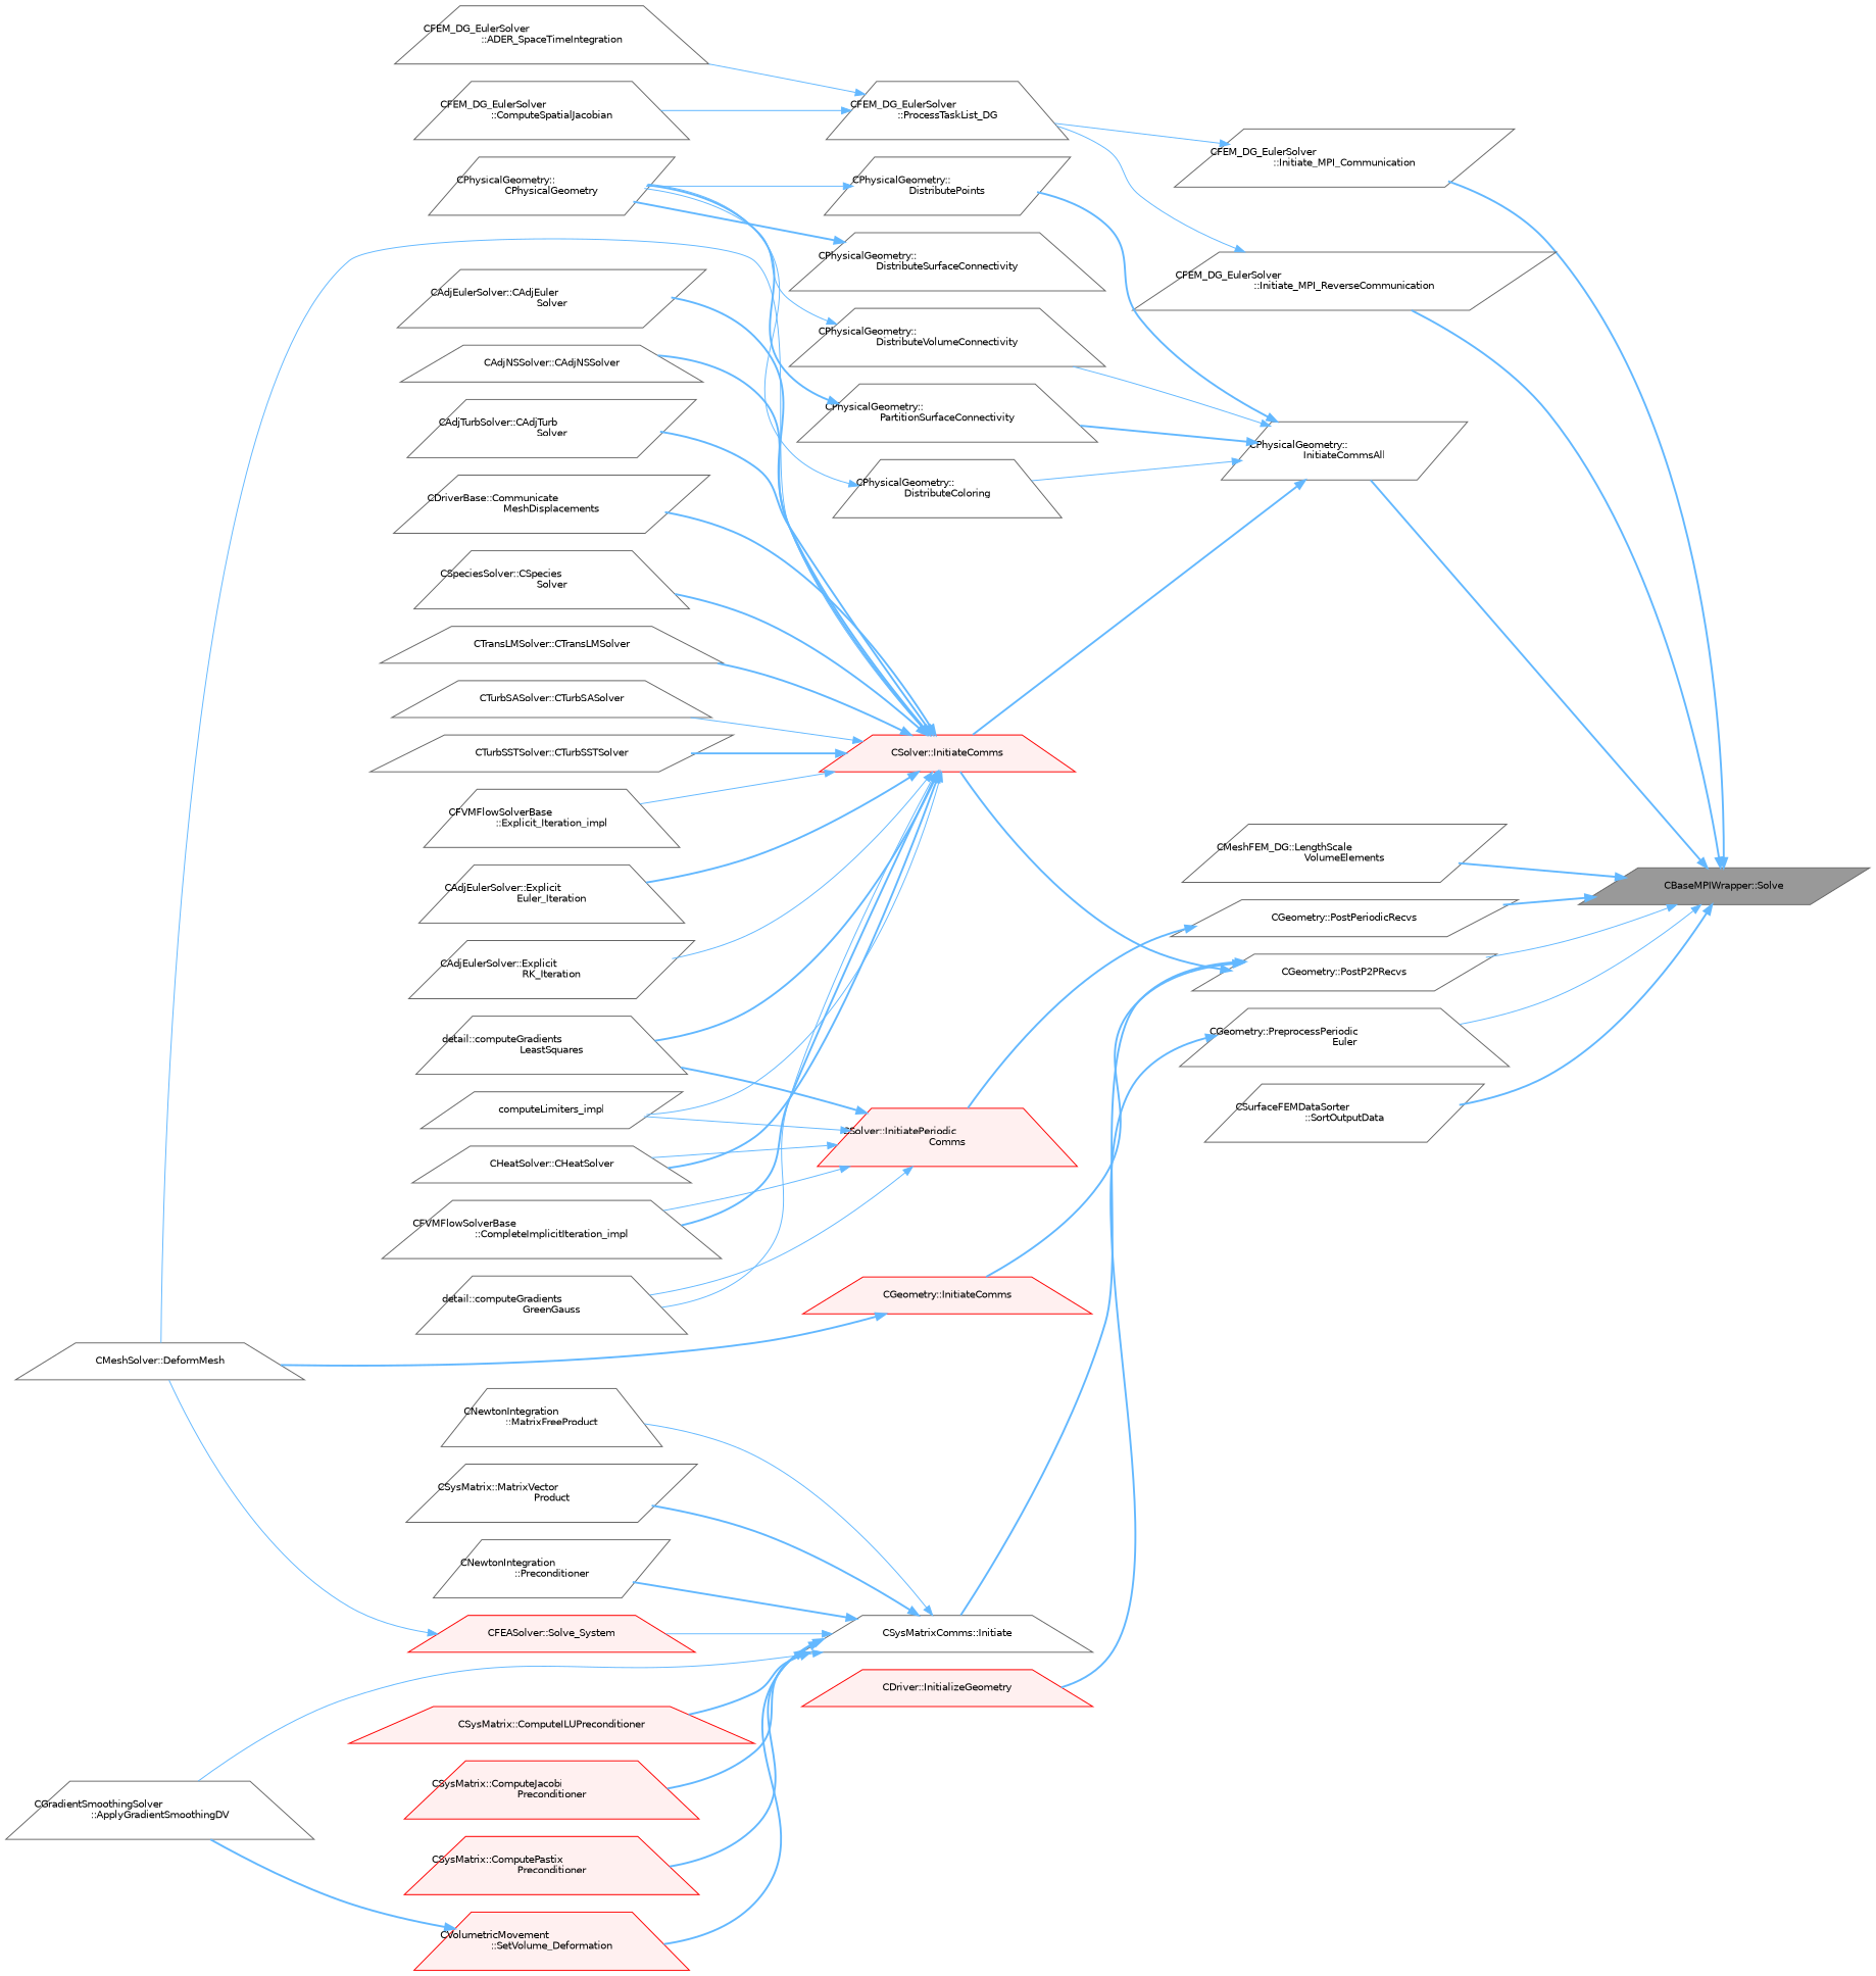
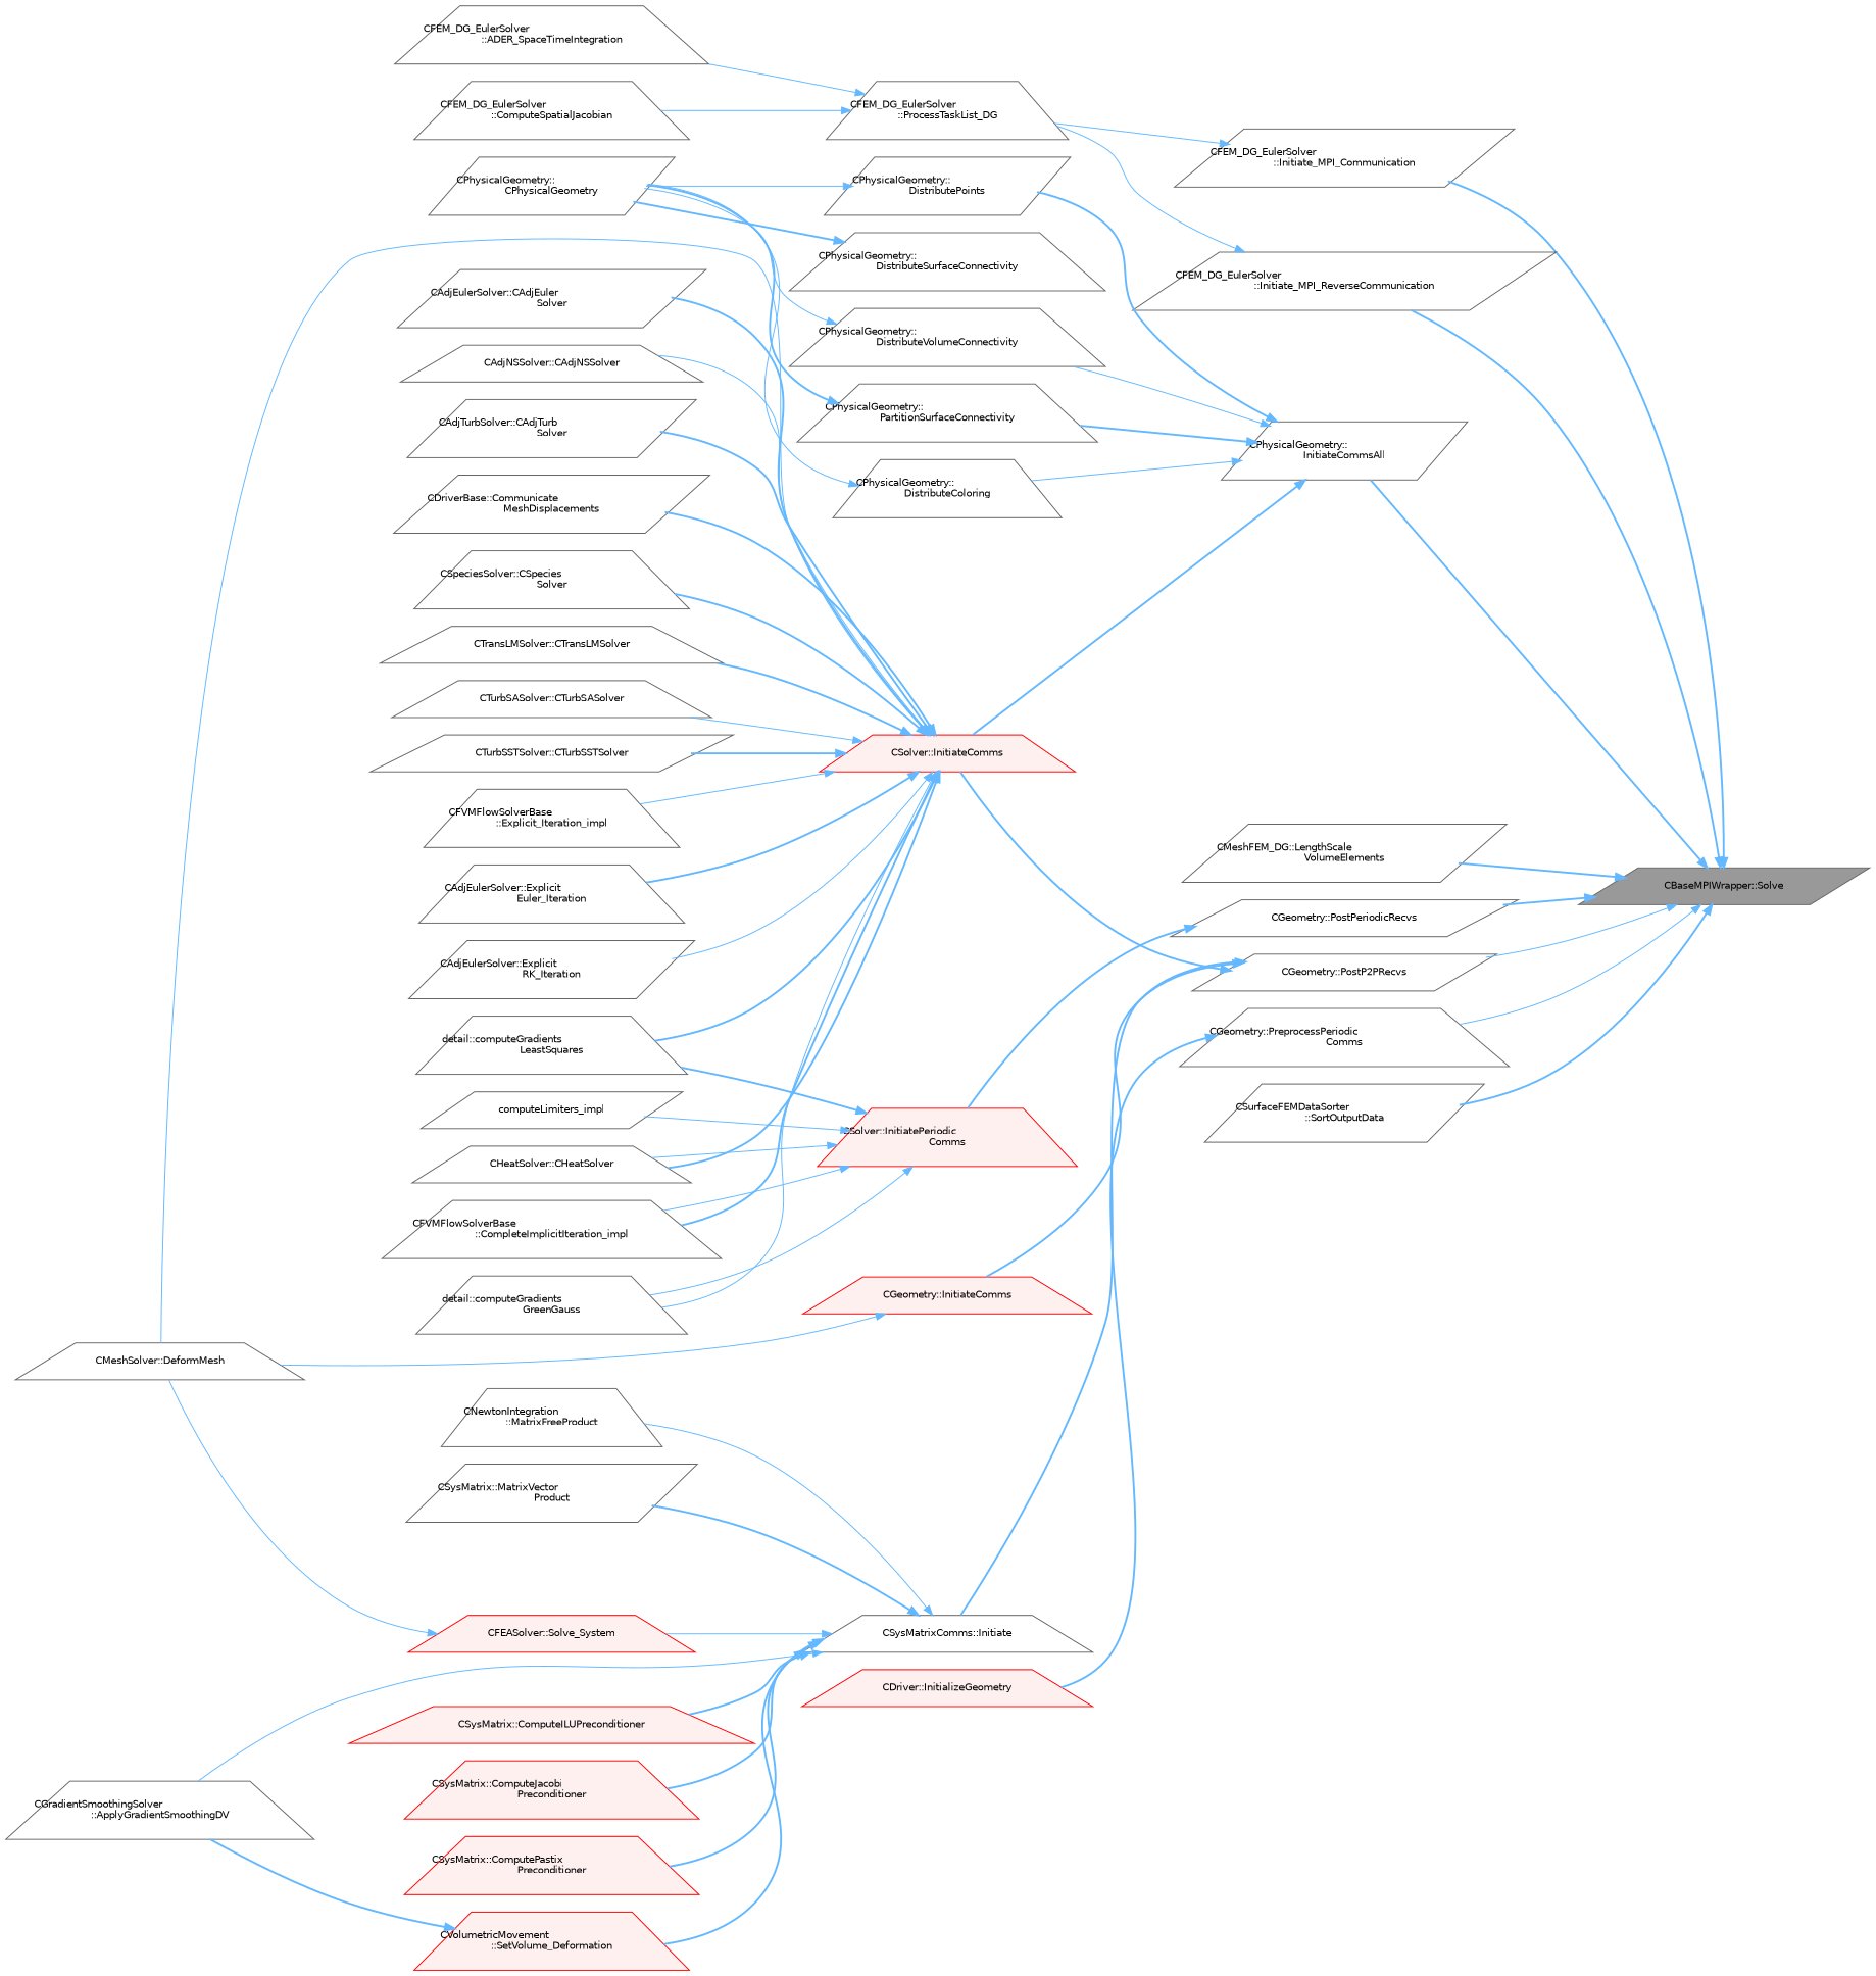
  digraph {
    rankdir=RL
    node [color=grey40 fillcolor=white fontname=Helvetica fontsize=10 shape=trapezium style=filled]
    edge [color=steelblue1 dir=back fontname=Helvetica fontsize=10 labelfontname=Helvetica labelfontsize=10 style=bold]
    n1 [color=gray40 fillcolor=grey60 fontcolor=black height=0.2 label="CBaseMPIWrapper::Solve" shape=parallelogram width=0.4]
    n2 [height=0.2 label="CFEM_DG_EulerSolver\l::Initiate_MPI_Communication" shape=parallelogram width=0.4]
    n3 [height=0.2 label="CFEM_DG_EulerSolver\l::Initiate_MPI_ReverseCommunication" shape=parallelogram width=0.4]
    n4 [height=0.2 label="CPhysicalGeometry::\lInitiateCommsAll" shape=parallelogram width=0.4]
    n5 [height=0.2 label="CMeshFEM_DG::LengthScale\lVolumeElements" shape=parallelogram width=0.4]
    n6 [height=0.2 label="CGeometry::PostP2PRecvs" shape=parallelogram width=0.4]
    n7 [height=0.2 label="CGeometry::PostPeriodicRecvs" shape=parallelogram width=0.4]
-   n8 [height=0.2 label="CGeometry::PreprocessPeriodic\lEuler" width=0.4]
+   n8 [height=0.2 label="CGeometry::PreprocessPeriodic\lComms" width=0.4]
    n9 [height=0.2 label="CSurfaceFEMDataSorter\l::SortOutputData" shape=parallelogram width=0.4]
    n10 [height=0.2 label="CFEM_DG_EulerSolver\l::ProcessTaskList_DG" width=0.4]
    n11 [height=0.2 label="CPhysicalGeometry::\lDistributeColoring" width=0.4]
    n12 [height=0.2 label="CPhysicalGeometry::\lDistributePoints" shape=parallelogram width=0.4]
    n13 [height=0.2 label="CPhysicalGeometry::\lDistributeVolumeConnectivity" width=0.4]
    n14 [height=0.2 label="CPhysicalGeometry::\lPartitionSurfaceConnectivity" width=0.4]
    n15 [color=red fillcolor="#FFF0F0" height=0.2 label="CSolver::InitiateComms" width=0.4]
    n16 [height=0.2 label="CSysMatrixComms::Initiate" width=0.4]
    n17 [color=red fillcolor="#FFF0F0" height=0.2 label="CGeometry::InitiateComms" width=0.4]
    n18 [color=red fillcolor="#FFF0F0" height=0.2 label="CSolver::InitiatePeriodic\lComms" width=0.4]
    n19 [color=red fillcolor="#FFF0F0" height=0.2 label="CDriver::InitializeGeometry" width=0.4]
    n20 [height=0.2 label="CFEM_DG_EulerSolver\l::ADER_SpaceTimeIntegration" width=0.4]
    n21 [height=0.2 label="CFEM_DG_EulerSolver\l::ComputeSpatialJacobian" width=0.4]
    n22 [height=0.2 label="CPhysicalGeometry::\lCPhysicalGeometry" shape=parallelogram width=0.4]
    n23 [height=0.2 label="CPhysicalGeometry::\lDistributeSurfaceConnectivity" width=0.4]
    n24 [height=0.2 label="CGradientSmoothingSolver\l::ApplyGradientSmoothingDV" width=0.4]
    n25 [color=red fillcolor="#FFF0F0" height=0.2 label="CSysMatrix::ComputeILUPreconditioner" width=0.4]
    n26 [color=red fillcolor="#FFF0F0" height=0.2 label="CSysMatrix::ComputeJacobi\lPreconditioner" width=0.4]
    n27 [color=red fillcolor="#FFF0F0" height=0.2 label="CSysMatrix::ComputePastix\lPreconditioner" width=0.4]
    n28 [height=0.2 label="CNewtonIntegration\l::MatrixFreeProduct" width=0.4]
    n29 [height=0.2 label="CSysMatrix::MatrixVector\lProduct" shape=parallelogram width=0.4]
-   n30 [height=0.2 label="CNewtonIntegration\l::Preconditioner" shape=parallelogram width=0.4]
    n31 [color=red fillcolor="#FFF0F0" height=0.2 label="CVolumetricMovement\l::SetVolume_Deformation" width=0.4]
    n32 [color=red fillcolor="#FFF0F0" height=0.2 label="CFEASolver::Solve_System" width=0.4]
    n33 [height=0.2 label="CMeshSolver::DeformMesh" width=0.4]
    n34 [height=0.2 label="CAdjEulerSolver::CAdjEuler\lSolver" shape=parallelogram width=0.4]
    n35 [height=0.2 label="CAdjNSSolver::CAdjNSSolver" width=0.4]
    n36 [height=0.2 label="CAdjTurbSolver::CAdjTurb\lSolver" shape=parallelogram width=0.4]
    n37 [height=0.2 label="CHeatSolver::CHeatSolver" width=0.4]
    n38 [height=0.2 label="CDriverBase::Communicate\lMeshDisplacements" shape=parallelogram width=0.4]
    n39 [height=0.2 label="CFVMFlowSolverBase\l::CompleteImplicitIteration_impl" width=0.4]
    n40 [height=0.2 label="detail::computeGradients\lGreenGauss" width=0.4]
    n41 [height=0.2 label="detail::computeGradients\lLeastSquares" width=0.4]
    n42 [height=0.2 label=computeLimiters_impl shape=parallelogram width=0.4]
    n43 [height=0.2 label="CSpeciesSolver::CSpecies\lSolver" width=0.4]
    n44 [height=0.2 label="CTransLMSolver::CTransLMSolver" width=0.4]
    n45 [height=0.2 label="CTurbSASolver::CTurbSASolver" width=0.4]
    n46 [height=0.2 label="CTurbSSTSolver::CTurbSSTSolver" shape=parallelogram width=0.4]
    n47 [height=0.2 label="CFVMFlowSolverBase\l::Explicit_Iteration_impl" width=0.4]
    n48 [height=0.2 label="CAdjEulerSolver::Explicit\lEuler_Iteration" width=0.4]
    n49 [height=0.2 label="CAdjEulerSolver::Explicit\lRK_Iteration" shape=parallelogram width=0.4]
    n1 -> n2
    n1 -> n3
    n1 -> n4
    n1 -> n5
    n1 -> n6 [style=solid]
    n1 -> n7
    n1 -> n8 [style=solid]
    n1 -> n9
    n2 -> n10 [style=solid]
    n3 -> n10 [style=solid]
    n4 -> n11 [style=solid]
    n4 -> n12
    n4 -> n13 [style=solid]
    n4 -> n14
    n4 -> n15
    n6 -> n15
    n6 -> n16
    n6 -> n17
    n7 -> n18
    n8 -> n19
    n10 -> n20 [style=solid]
    n10 -> n21 [style=solid]
    n11 -> n22 [style=solid]
    n12 -> n22 [style=solid]
    n13 -> n22 [style=solid]
    n14 -> n22
    n15 -> n33 [style=solid]
    n15 -> n34
-   n15 -> n35
+   n15 -> n35 [style=solid]
    n15 -> n36
    n15 -> n37
    n15 -> n38
    n15 -> n39
    n15 -> n40 [style=solid]
    n15 -> n41
-   n15 -> n42 [style=solid]
    n15 -> n43
    n15 -> n44
    n15 -> n45 [style=solid]
    n15 -> n46
    n15 -> n47 [style=solid]
    n15 -> n48
    n15 -> n49 [style=solid]
    n16 -> n24 [style=solid]
    n16 -> n25
    n16 -> n26
    n16 -> n27
    n16 -> n28 [style=solid]
    n16 -> n29
-   n16 -> n30
    n16 -> n31
    n16 -> n32 [style=solid]
-   n17 -> n33
+   n17 -> n33 [style=solid]
    n18 -> n37 [style=solid]
    n18 -> n39 [style=solid]
    n18 -> n40 [style=solid]
    n18 -> n41
    n18 -> n42 [style=solid]
    n23 -> n22
    n31 -> n24
    n32 -> n33 [style=solid]
  }
